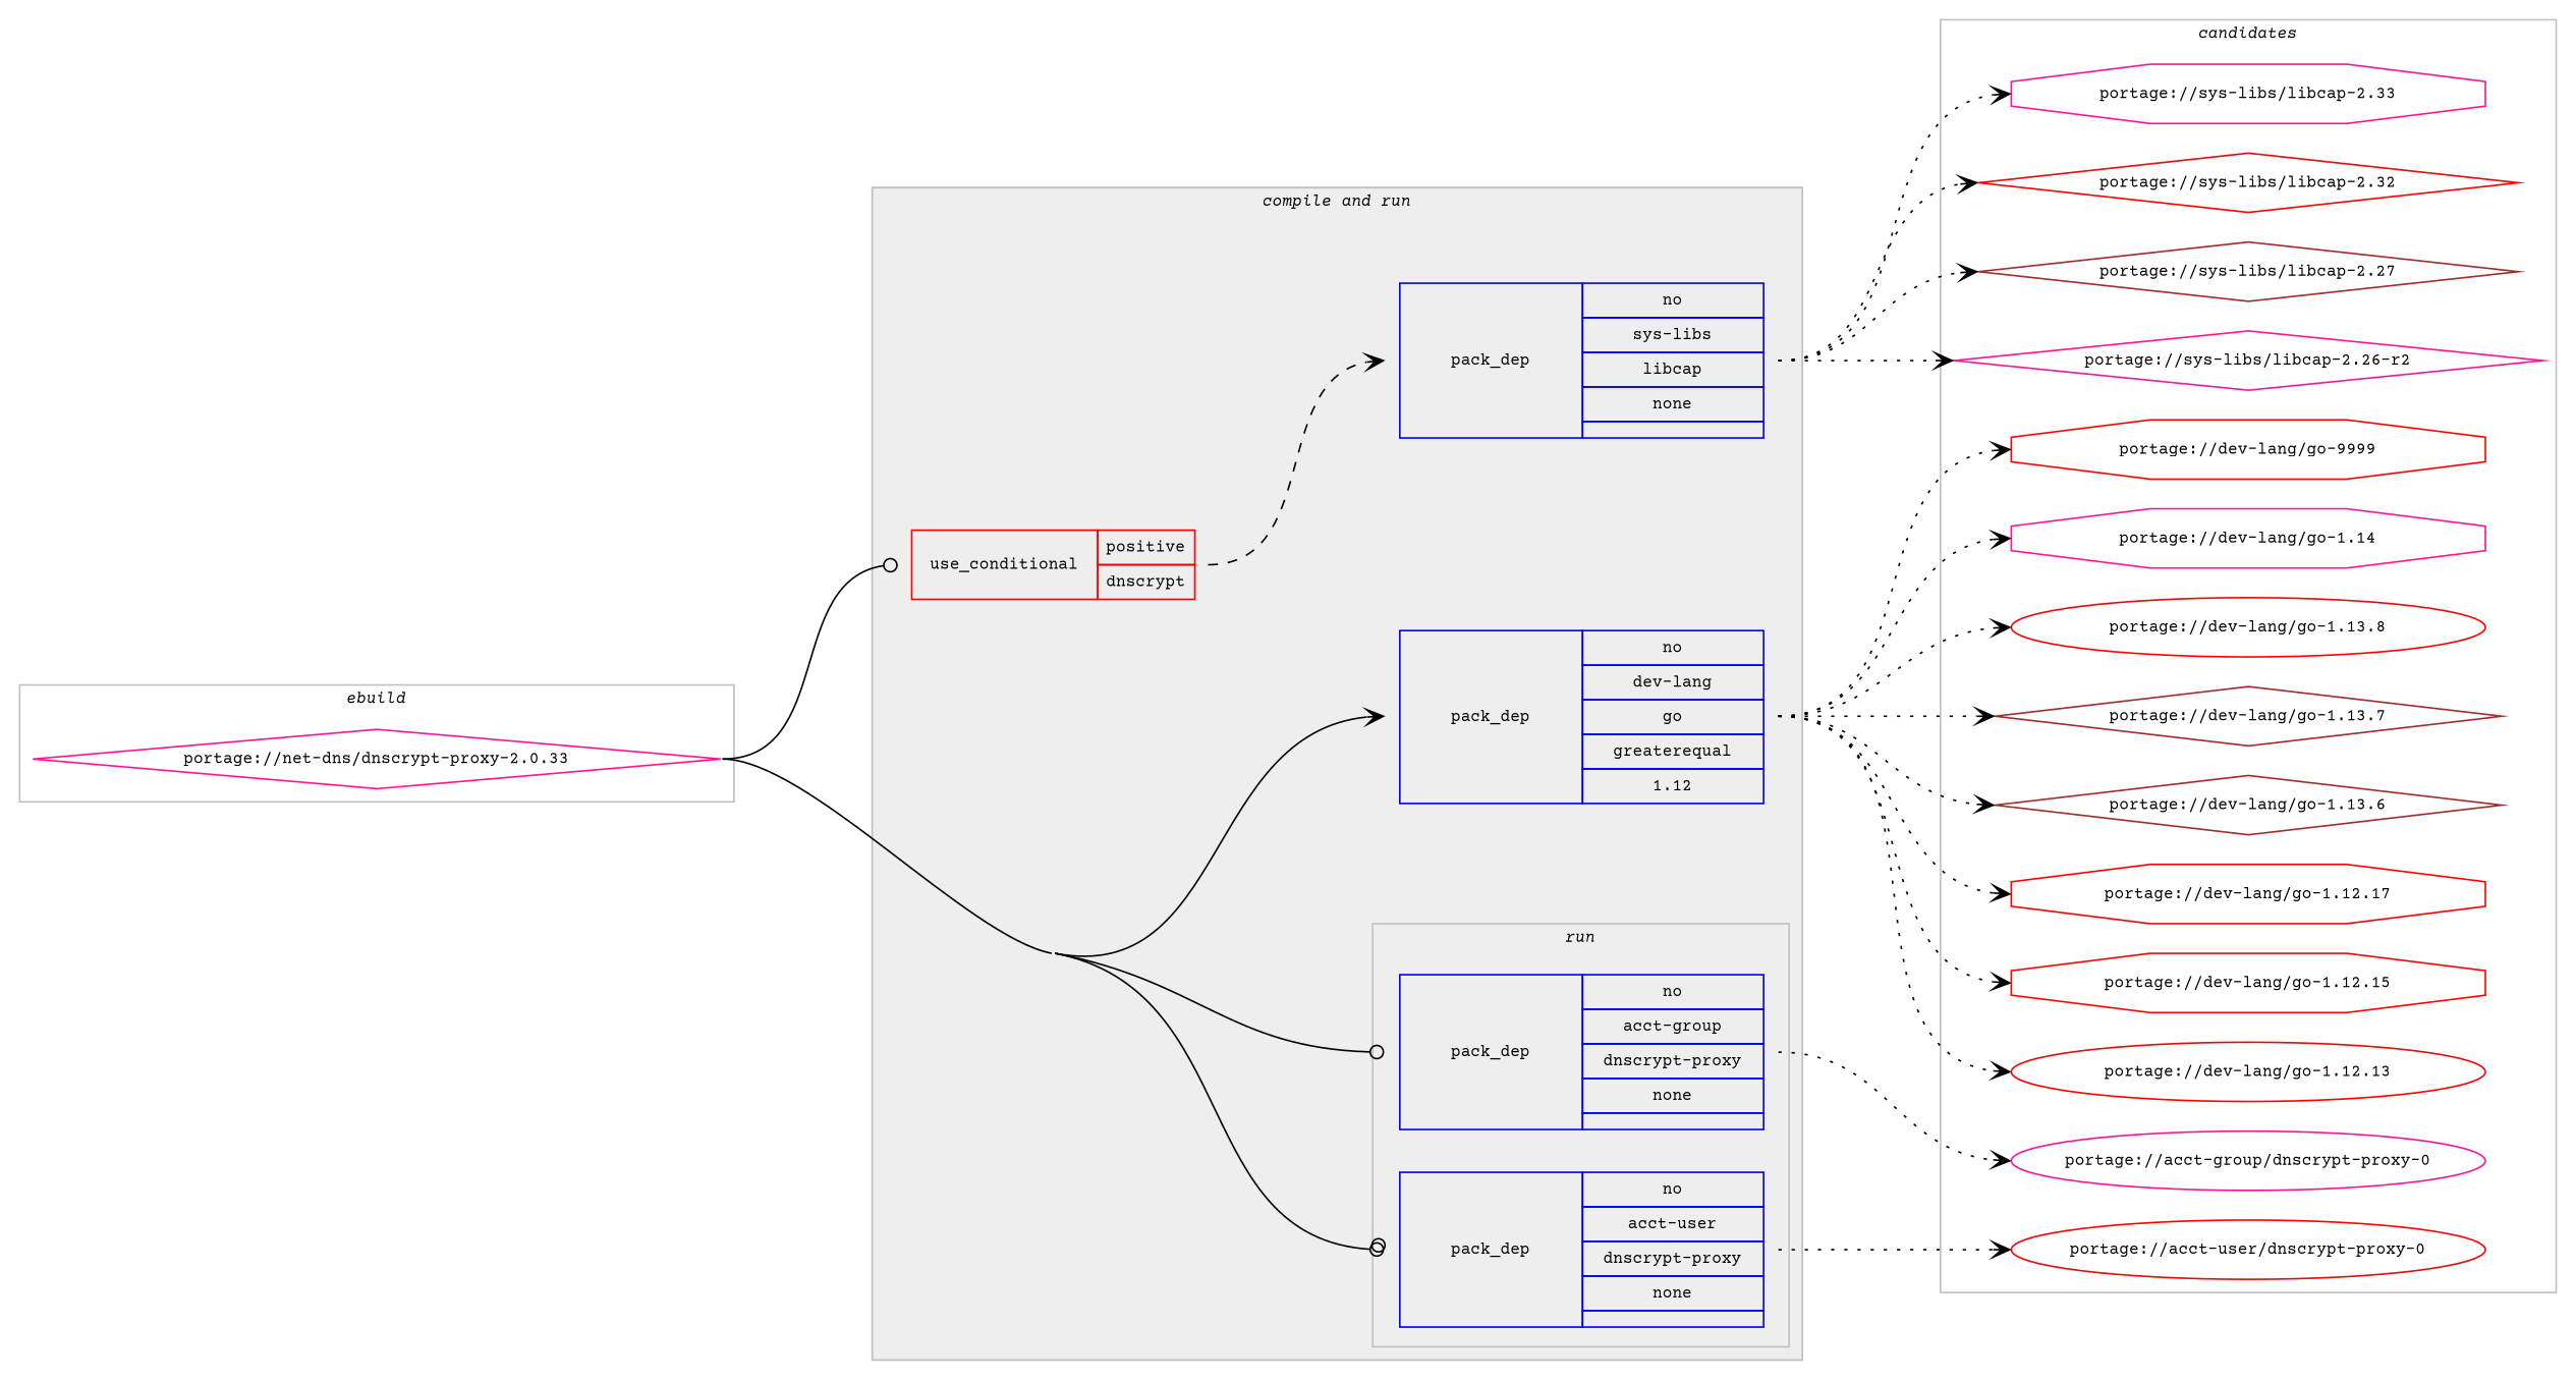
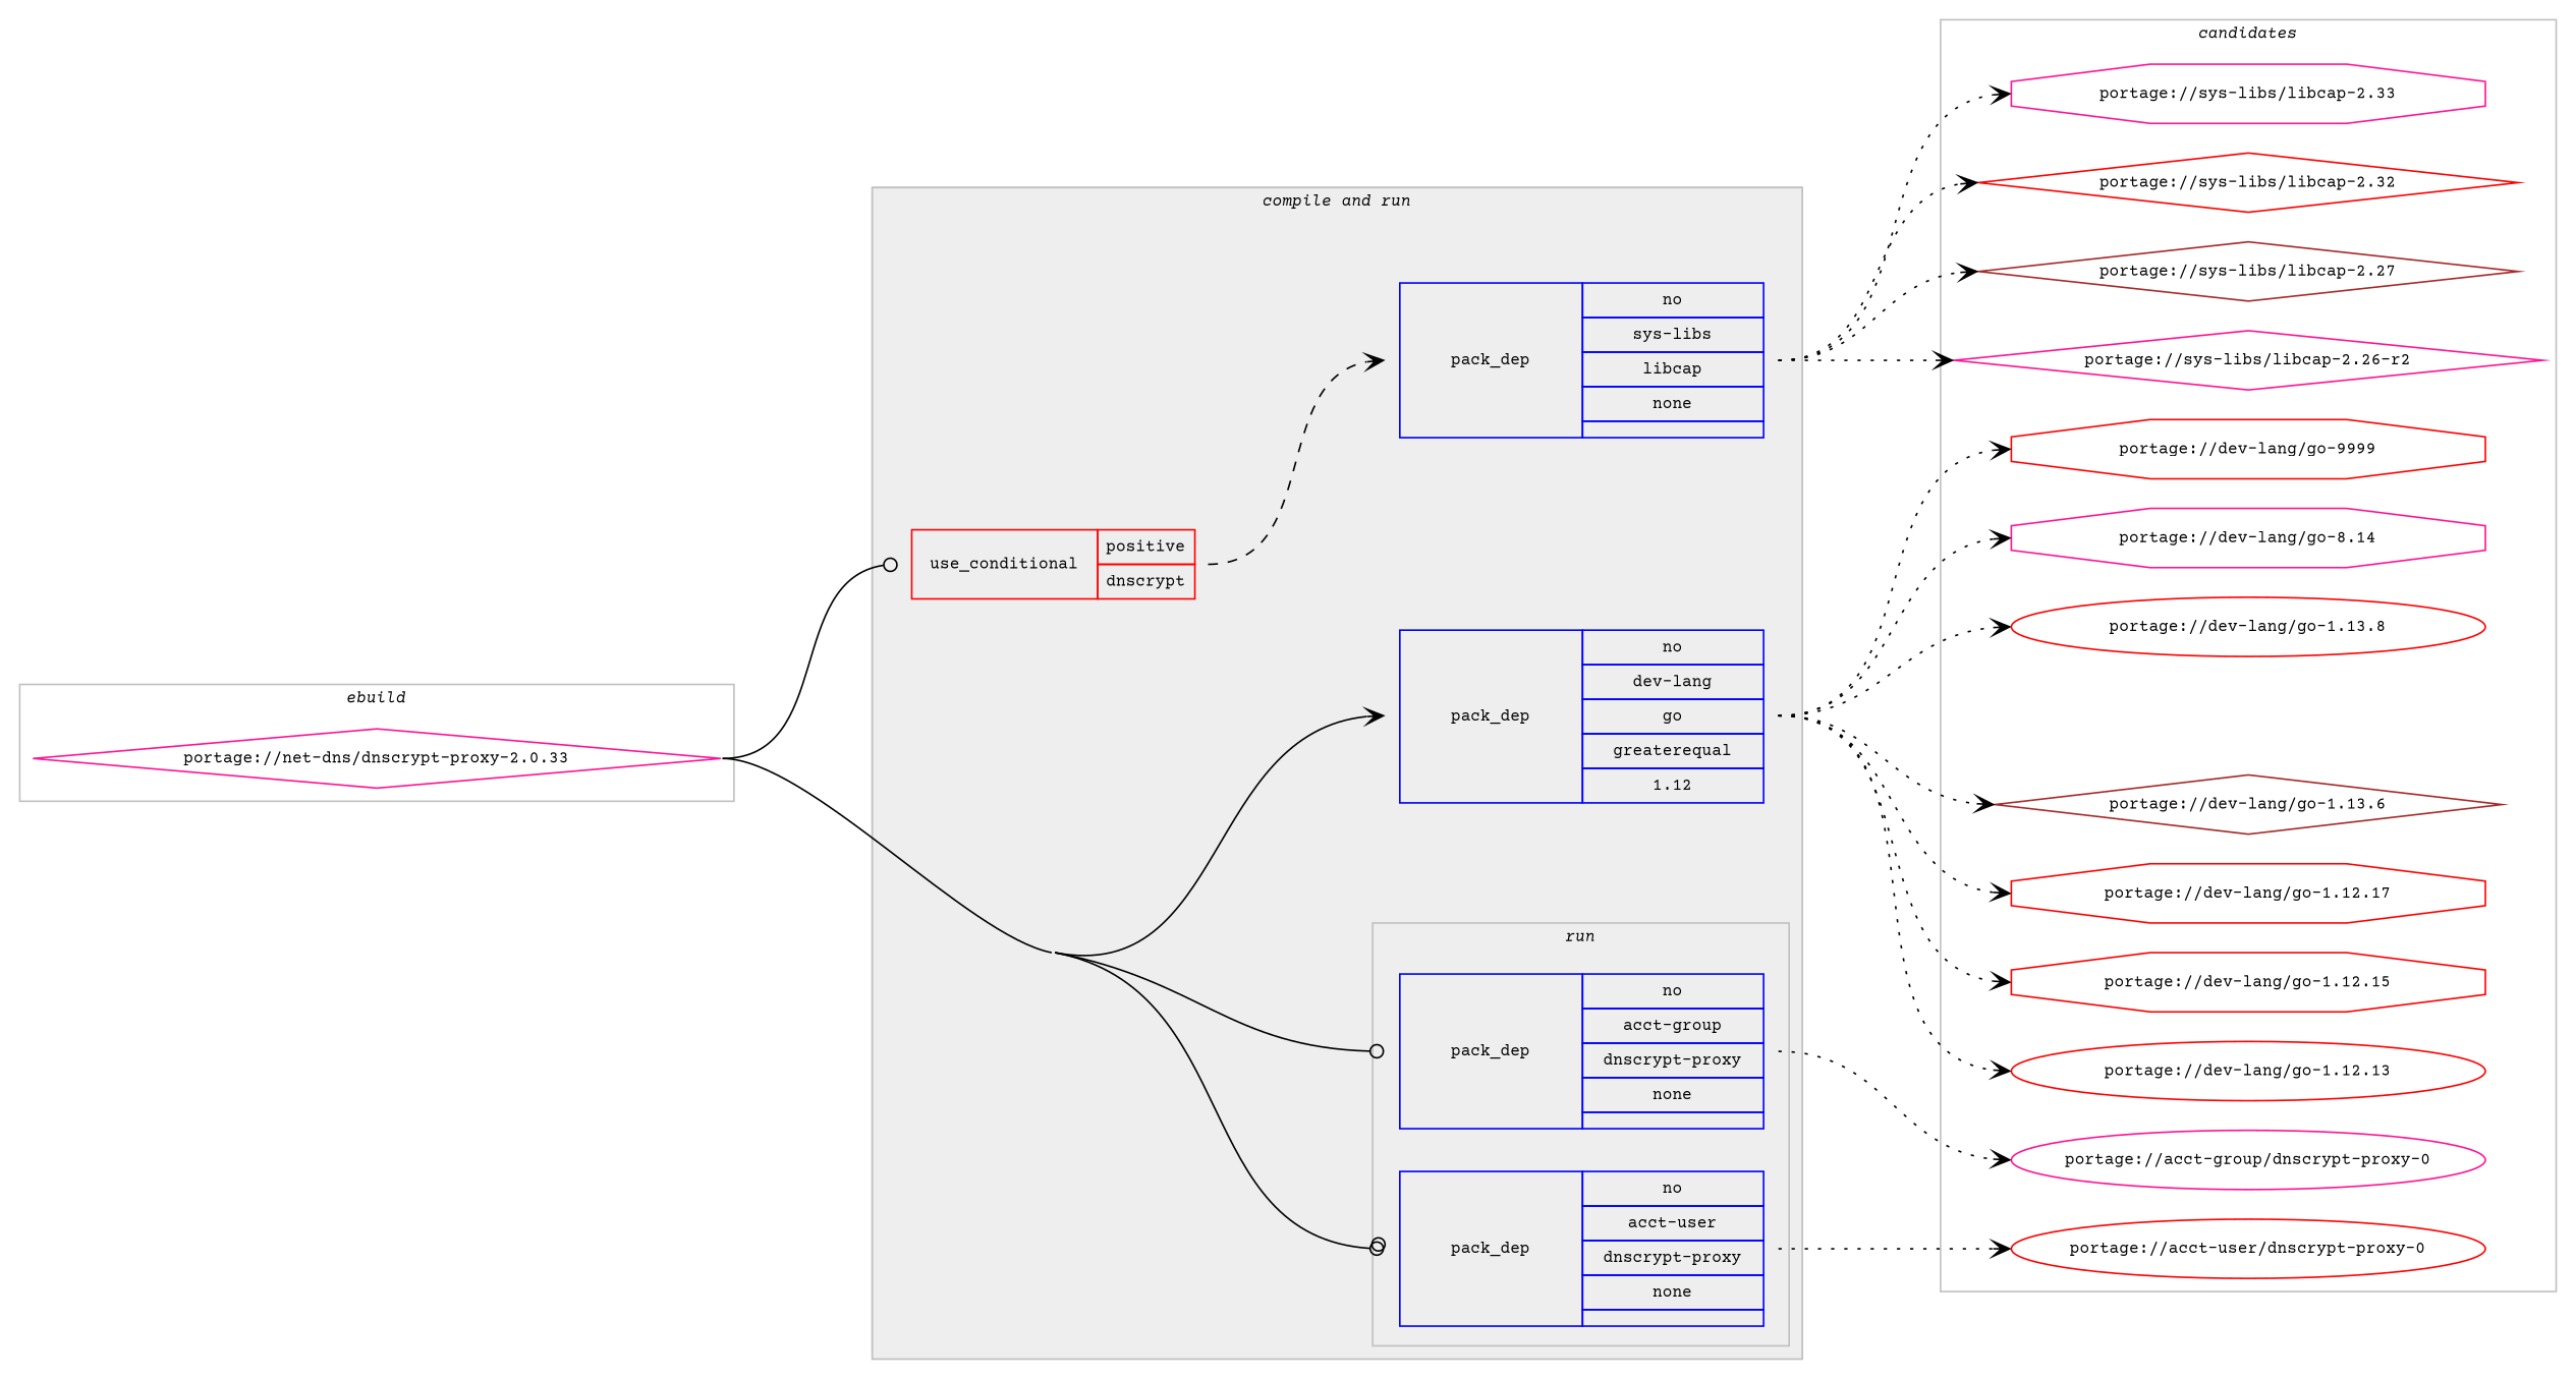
  digraph {
    compound=true
    concentrate=true
    fontname="Courier Prime"
    fontsize=10
    newrank=true
    rankdir=LR
    ranksep=1.5
    node [color=red fontname="Courier Prime" fontsize=10 shape=diamond]
    edge [arrowhead=vee fontname="Courier Prime" headport=w style=dotted tailport=e weight=100]
    n1 [color=deeppink label="portage://net-dns/dnscrypt-proxy-2.0.33" width=4]
    n2 [color=blue label=<<TABLE BORDER="0" CELLBORDER="1" CELLSPACING="0" CELLPADDING="4" WIDTH="220"><TR><TD ROWSPAN="6" CELLPADDING="30">pack_dep</TD></TR><TR><TD WIDTH="110">no</TD></TR><TR><TD>sys-libs</TD></TR><TR><TD>libcap</TD></TR><TR><TD>none</TD></TR><TR><TD></TD></TR></TABLE>> shape=none]
    n3 [label=<<TABLE BORDER="0" CELLBORDER="1" CELLSPACING="0" CELLPADDING="4"><TR><TD ROWSPAN="3" CELLPADDING="10">use_conditional</TD></TR><TR><TD>positive</TD></TR><TR><TD>dnscrypt</TD></TR></TABLE>> shape=none]
    n4 [color=blue label=<<TABLE BORDER="0" CELLBORDER="1" CELLSPACING="0" CELLPADDING="4" WIDTH="220"><TR><TD ROWSPAN="6" CELLPADDING="30">pack_dep</TD></TR><TR><TD WIDTH="110">no</TD></TR><TR><TD>dev-lang</TD></TR><TR><TD>go</TD></TR><TR><TD>greaterequal</TD></TR><TR><TD>1.12</TD></TR></TABLE>> shape=none]
    n5 [color=blue label=<<TABLE BORDER="0" CELLBORDER="1" CELLSPACING="0" CELLPADDING="4" WIDTH="220"><TR><TD ROWSPAN="6" CELLPADDING="30">pack_dep</TD></TR><TR><TD WIDTH="110">no</TD></TR><TR><TD>acct-group</TD></TR><TR><TD>dnscrypt-proxy</TD></TR><TR><TD>none</TD></TR><TR><TD></TD></TR></TABLE>> shape=none]
    n6 [color=blue label=<<TABLE BORDER="0" CELLBORDER="1" CELLSPACING="0" CELLPADDING="4" WIDTH="220"><TR><TD ROWSPAN="6" CELLPADDING="30">pack_dep</TD></TR><TR><TD WIDTH="110">no</TD></TR><TR><TD>acct-user</TD></TR><TR><TD>dnscrypt-proxy</TD></TR><TR><TD>none</TD></TR><TR><TD></TD></TR></TABLE>> shape=none]
    n7 [color=deeppink label="portage://sys-libs/libcap-2.33" shape=octagon width=4]
    n8 [label="portage://sys-libs/libcap-2.32" width=4]
    n9 [color=brown label="portage://sys-libs/libcap-2.27" width=4]
    n10 [color=deeppink label="portage://sys-libs/libcap-2.26-r2" width=4]
    n11 [label="portage://dev-lang/go-9999" shape=octagon width=4]
-   n12 [color=deeppink label="portage://dev-lang/go-1.14" shape=octagon width=4]
+   n12 [color=deeppink label="portage://dev-lang/go-8.14" shape=octagon width=4]
    n13 [label="portage://dev-lang/go-1.13.8" shape=ellipse width=4]
-   n14 [color=brown label="portage://dev-lang/go-1.13.7" width=4]
    n15 [color=brown label="portage://dev-lang/go-1.13.6" width=4]
    n16 [label="portage://dev-lang/go-1.12.17" shape=octagon width=4]
    n17 [label="portage://dev-lang/go-1.12.15" shape=octagon width=4]
    n18 [label="portage://dev-lang/go-1.12.13" shape=ellipse width=4]
    n19 [color=deeppink label="portage://acct-group/dnscrypt-proxy-0" shape=ellipse width=4]
    n20 [label="portage://acct-user/dnscrypt-proxy-0" shape=ellipse width=4]
    subgraph cluster_1 {
      color=gray
      label=<<i>ebuild</i>>
      rank=same
      n1
    }
    subgraph cluster_2 {
      color=gray
      label=<<i>dependencies</i>>
      subgraph cluster_3 {
        color=gray
        fillcolor="#eeeeee"
        label=<<i>compile</i>>
        style=filled
        subgraph sub_4 {
          color=gray
          fillcolor="#eeeeee"
          label=<<i>compile</i>>
          style=filled
          n3
          subgraph sub_5 {
            color=gray
            fillcolor="#eeeeee"
            label=<<i>compile</i>>
            style=filled
            n2
          }
        }
        subgraph sub_6 {
          color=gray
          fillcolor="#eeeeee"
          label=<<i>compile</i>>
          style=filled
          n4
        }
      }
      subgraph cluster_7 {
        color=gray
        fillcolor="#eeeeee"
        label=<<i>compile and run</i>>
        style=filled
      }
      subgraph cluster_8 {
        color=gray
        fillcolor="#eeeeee"
        label=<<i>run</i>>
        style=filled
        subgraph sub_9 {
          color=gray
          fillcolor="#eeeeee"
          label=<<i>run</i>>
          style=filled
          n5
        }
        subgraph sub_10 {
          color=gray
          fillcolor="#eeeeee"
          label=<<i>run</i>>
          style=filled
          n6
        }
      }
    }
    subgraph cluster_11 {
      color=gray
      label=<<i>candidates</i>>
      rank=same
      subgraph sub_12 {
        color=black
        label=<<i>candidates</i>>
        nodesep=1
        rank=same
        n7
        n8
        n9
        n10
      }
      subgraph sub_13 {
        color=black
        label=<<i>candidates</i>>
        nodesep=1
        rank=same
        n11
        n12
        n13
-       n14
        n15
        n16
        n17
        n18
      }
      subgraph sub_14 {
        color=black
        label=<<i>candidates</i>>
        nodesep=1
        rank=same
        n19
      }
      subgraph sub_15 {
        color=black
        label=<<i>candidates</i>>
        nodesep=1
        rank=same
        n20
      }
    }
    n1 -> n3 [arrowhead=odot style=solid weight=20]
    n1 -> n4 [style=solid weight=20]
    n1 -> n5 [arrowhead=odot style=solid weight=20]
    n1 -> n6 [arrowhead=odot style=solid weight=20]
    n2 -> n7
    n2 -> n8
    n2 -> n9
    n2 -> n10
    n3 -> n2 [style=dashed weight=20]
    n4 -> n11
    n4 -> n12
    n4 -> n13
-   n4 -> n14
    n4 -> n15
    n4 -> n16
    n4 -> n17
    n4 -> n18
    n5 -> n19
    n6 -> n20
  }
